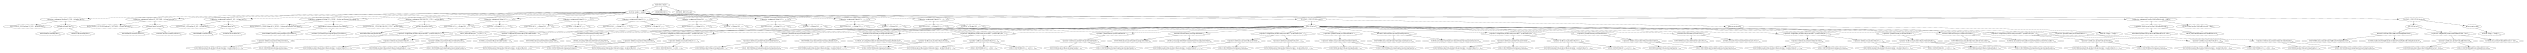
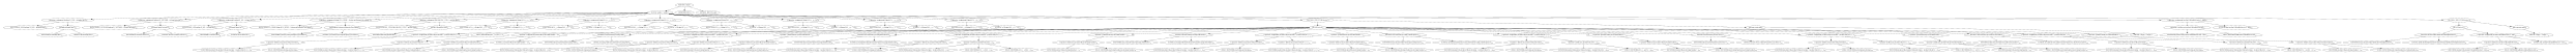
  digraph {
    fontname="Playfair Display"
    node [fontname="Playfair Display"]
    edge [arrowhead=vee fontname="Playfair Display"]
    n1 [label=<(METHOD,&lt;clinit&gt;)>]
    n2 [label=<(BLOCK,&lt;empty&gt;,&lt;empty&gt;)>]
    n3 [label=<(MODIFIER,STATIC)>]
    n4 [label=<(METHOD_RETURN,void)>]
    n5 [label=<(&lt;operator&gt;.assignment,boolean IS_DOS = isFamily(&quot;dos&quot;))<SUB>40</SUB>>]
    n6 [label=<(&lt;operator&gt;.assignment,boolean IS_NETWARE = isName(&quot;netware&quot;))<SUB>42</SUB>>]
    n7 [label=<(&lt;operator&gt;.assignment,boolean IS_AIX = isName(&quot;aix&quot;))<SUB>44</SUB>>]
    n8 [label=<(&lt;operator&gt;.assignment,String JAVA_HOME = System.getProperty(&quot;java.home&quot;))<SUB>47</SUB>>]
    n9 [label=<(&lt;operator&gt;.assignment,FileUtils FILE_UTILS = getFileUtils())<SUB>50</SUB>>]
    n10 [label=<(&lt;operator&gt;.assignment,String JAVA_1_0 = &quot;1.0&quot;)<SUB>59</SUB>>]
    n11 [label=<(&lt;operator&gt;.assignment,String JAVA_1_1 = &quot;1.1&quot;)<SUB>61</SUB>>]
    n12 [label=<(&lt;operator&gt;.assignment,String JAVA_1_2 = &quot;1.2&quot;)<SUB>63</SUB>>]
    n13 [label=<(&lt;operator&gt;.assignment,String JAVA_1_3 = &quot;1.3&quot;)<SUB>65</SUB>>]
    n14 [label=<(&lt;operator&gt;.assignment,String JAVA_1_4 = &quot;1.4&quot;)<SUB>67</SUB>>]
    n15 [label=<(&lt;operator&gt;.assignment,String JAVA_1_5 = &quot;1.5&quot;)<SUB>69</SUB>>]
    n16 [label=<(&lt;operator&gt;.assignment,String JAVA_1_6 = &quot;1.6&quot;)<SUB>71</SUB>>]
    n17 [label=<(CONTROL_STRUCTURE,try,try)<SUB>90</SUB>>]
    n18 [label=<(&lt;operator&gt;.assignment,JavaEnvUtils.kaffeDetected = false)<SUB>115</SUB>>]
    n19 [label=<(CONTROL_STRUCTURE,try,try)<SUB>116</SUB>>]
    n20 [label=<(IDENTIFIER,IS_DOS,boolean IS_DOS = isFamily(&quot;dos&quot;))<SUB>40</SUB>>]
    n21 [label=<(isFamily,isFamily(&quot;dos&quot;))<SUB>40</SUB>>]
    n22 [label=<(IDENTIFIER,IS_NETWARE,boolean IS_NETWARE = isName(&quot;netware&quot;))<SUB>42</SUB>>]
    n23 [label=<(isName,isName(&quot;netware&quot;))<SUB>42</SUB>>]
    n24 [label=<(IDENTIFIER,IS_AIX,boolean IS_AIX = isName(&quot;aix&quot;))<SUB>44</SUB>>]
    n25 [label=<(isName,isName(&quot;aix&quot;))<SUB>44</SUB>>]
    n26 [label=<(IDENTIFIER,JAVA_HOME,String JAVA_HOME = System.getProperty(&quot;java.home&quot;))<SUB>47</SUB>>]
    n27 [label=<(getProperty,System.getProperty(&quot;java.home&quot;))<SUB>47</SUB>>]
    n28 [label=<(IDENTIFIER,FILE_UTILS,FileUtils FILE_UTILS = getFileUtils())<SUB>50</SUB>>]
    n29 [label=<(getFileUtils,getFileUtils())<SUB>50</SUB>>]
    n30 [label=<(IDENTIFIER,JAVA_1_0,String JAVA_1_0 = &quot;1.0&quot;)<SUB>59</SUB>>]
    n31 [label=<(LITERAL,&quot;1.0&quot;,String JAVA_1_0 = &quot;1.0&quot;)<SUB>59</SUB>>]
    n32 [label=<(IDENTIFIER,JAVA_1_1,String JAVA_1_1 = &quot;1.1&quot;)<SUB>61</SUB>>]
    n33 [label=<(LITERAL,&quot;1.1&quot;,String JAVA_1_1 = &quot;1.1&quot;)<SUB>61</SUB>>]
    n34 [label=<(IDENTIFIER,JAVA_1_2,String JAVA_1_2 = &quot;1.2&quot;)<SUB>63</SUB>>]
    n35 [label=<(LITERAL,&quot;1.2&quot;,String JAVA_1_2 = &quot;1.2&quot;)<SUB>63</SUB>>]
    n36 [label=<(IDENTIFIER,JAVA_1_3,String JAVA_1_3 = &quot;1.3&quot;)<SUB>65</SUB>>]
    n37 [label=<(LITERAL,&quot;1.3&quot;,String JAVA_1_3 = &quot;1.3&quot;)<SUB>65</SUB>>]
    n38 [label=<(IDENTIFIER,JAVA_1_4,String JAVA_1_4 = &quot;1.4&quot;)<SUB>67</SUB>>]
    n39 [label=<(LITERAL,&quot;1.4&quot;,String JAVA_1_4 = &quot;1.4&quot;)<SUB>67</SUB>>]
    n40 [label=<(IDENTIFIER,JAVA_1_5,String JAVA_1_5 = &quot;1.5&quot;)<SUB>69</SUB>>]
    n41 [label=<(LITERAL,&quot;1.5&quot;,String JAVA_1_5 = &quot;1.5&quot;)<SUB>69</SUB>>]
    n42 [label=<(IDENTIFIER,JAVA_1_6,String JAVA_1_6 = &quot;1.6&quot;)<SUB>71</SUB>>]
    n43 [label=<(LITERAL,&quot;1.6&quot;,String JAVA_1_6 = &quot;1.6&quot;)<SUB>71</SUB>>]
    n44 [label=<(BLOCK,try,try)<SUB>90</SUB>>]
    n45 [label=<(BLOCK,catch,catch)>]
    n46 [label=<(&lt;operator&gt;.fieldAccess,JavaEnvUtils.kaffeDetected)<SUB>115</SUB>>]
    n47 [label=<(LITERAL,false,JavaEnvUtils.kaffeDetected = false)<SUB>115</SUB>>]
    n48 [label=<(BLOCK,try,try)<SUB>116</SUB>>]
    n49 [label=<(BLOCK,catch,catch)>]
    n50 [label=<(IDENTIFIER,Os,isFamily(&quot;dos&quot;))<SUB>40</SUB>>]
    n51 [label=<(LITERAL,&quot;dos&quot;,isFamily(&quot;dos&quot;))<SUB>40</SUB>>]
    n52 [label=<(IDENTIFIER,Os,isName(&quot;netware&quot;))<SUB>42</SUB>>]
    n53 [label=<(LITERAL,&quot;netware&quot;,isName(&quot;netware&quot;))<SUB>42</SUB>>]
    n54 [label=<(IDENTIFIER,Os,isName(&quot;aix&quot;))<SUB>44</SUB>>]
    n55 [label=<(LITERAL,&quot;aix&quot;,isName(&quot;aix&quot;))<SUB>44</SUB>>]
    n56 [label=<(IDENTIFIER,System,System.getProperty(&quot;java.home&quot;))<SUB>47</SUB>>]
    n57 [label=<(LITERAL,&quot;java.home&quot;,System.getProperty(&quot;java.home&quot;))<SUB>47</SUB>>]
    n58 [label=<(IDENTIFIER,FileUtils,getFileUtils())<SUB>50</SUB>>]
    n59 [label=<(&lt;operator&gt;.assignment,JavaEnvUtils.javaVersion = JavaEnvUtils.JAVA_1_0)<SUB>91</SUB>>]
    n60 [label=<(&lt;operator&gt;.assignment,JavaEnvUtils.javaVersionNumber = 10)<SUB>92</SUB>>]
    n61 [label=<(forName,Class.forName(&quot;java.lang.Void&quot;))<SUB>93</SUB>>]
    n62 [label=<(&lt;operator&gt;.assignment,JavaEnvUtils.javaVersion = JavaEnvUtils.JAVA_1_1)<SUB>94</SUB>>]
    n63 [label=<(&lt;operator&gt;.postIncrement,javaVersionNumber++)<SUB>95</SUB>>]
    n64 [label=<(forName,Class.forName(&quot;java.lang.ThreadLocal&quot;))<SUB>96</SUB>>]
    n65 [label=<(&lt;operator&gt;.assignment,JavaEnvUtils.javaVersion = JavaEnvUtils.JAVA_1_2)<SUB>97</SUB>>]
    n66 [label=<(&lt;operator&gt;.postIncrement,javaVersionNumber++)<SUB>98</SUB>>]
    n67 [label=<(forName,Class.forName(&quot;java.lang.StrictMath&quot;))<SUB>99</SUB>>]
    n68 [label=<(&lt;operator&gt;.assignment,JavaEnvUtils.javaVersion = JavaEnvUtils.JAVA_1_3)<SUB>100</SUB>>]
    n69 [label=<(&lt;operator&gt;.postIncrement,javaVersionNumber++)<SUB>101</SUB>>]
    n70 [label=<(forName,Class.forName(&quot;java.lang.CharSequence&quot;))<SUB>102</SUB>>]
    n71 [label=<(&lt;operator&gt;.assignment,JavaEnvUtils.javaVersion = JavaEnvUtils.JAVA_1_4)<SUB>103</SUB>>]
    n72 [label=<(&lt;operator&gt;.postIncrement,javaVersionNumber++)<SUB>104</SUB>>]
    n73 [label=<(forName,Class.forName(&quot;java.net.Proxy&quot;))<SUB>105</SUB>>]
    n74 [label=<(&lt;operator&gt;.assignment,JavaEnvUtils.javaVersion = JavaEnvUtils.JAVA_1_5)<SUB>106</SUB>>]
    n75 [label=<(&lt;operator&gt;.postIncrement,javaVersionNumber++)<SUB>107</SUB>>]
    n76 [label=<(forName,Class.forName(&quot;java.util.ServiceLoader&quot;))<SUB>108</SUB>>]
    n77 [label=<(&lt;operator&gt;.assignment,JavaEnvUtils.javaVersion = JavaEnvUtils.JAVA_1_6)<SUB>109</SUB>>]
    n78 [label=<(&lt;operator&gt;.postIncrement,javaVersionNumber++)<SUB>110</SUB>>]
    n79 [label=<(BLOCK,&lt;empty&gt;,&lt;empty&gt;)<SUB>111</SUB>>]
    n80 [label=<(&lt;operator&gt;.fieldAccess,JavaEnvUtils.javaVersion)<SUB>91</SUB>>]
    n81 [label=<(&lt;operator&gt;.fieldAccess,JavaEnvUtils.JAVA_1_0)<SUB>91</SUB>>]
    n82 [label=<(&lt;operator&gt;.fieldAccess,JavaEnvUtils.javaVersionNumber)<SUB>92</SUB>>]
    n83 [label=<(LITERAL,10,JavaEnvUtils.javaVersionNumber = 10)<SUB>92</SUB>>]
    n84 [label=<(IDENTIFIER,Class,Class.forName(&quot;java.lang.Void&quot;))<SUB>93</SUB>>]
    n85 [label=<(LITERAL,&quot;java.lang.Void&quot;,Class.forName(&quot;java.lang.Void&quot;))<SUB>93</SUB>>]
    n86 [label=<(&lt;operator&gt;.fieldAccess,JavaEnvUtils.javaVersion)<SUB>94</SUB>>]
    n87 [label=<(&lt;operator&gt;.fieldAccess,JavaEnvUtils.JAVA_1_1)<SUB>94</SUB>>]
    n88 [label=<(&lt;operator&gt;.fieldAccess,JavaEnvUtils.javaVersionNumber)<SUB>95</SUB>>]
    n89 [label=<(IDENTIFIER,Class,Class.forName(&quot;java.lang.ThreadLocal&quot;))<SUB>96</SUB>>]
    n90 [label=<(LITERAL,&quot;java.lang.ThreadLocal&quot;,Class.forName(&quot;java.lang.ThreadLocal&quot;))<SUB>96</SUB>>]
    n91 [label=<(&lt;operator&gt;.fieldAccess,JavaEnvUtils.javaVersion)<SUB>97</SUB>>]
    n92 [label=<(&lt;operator&gt;.fieldAccess,JavaEnvUtils.JAVA_1_2)<SUB>97</SUB>>]
    n93 [label=<(&lt;operator&gt;.fieldAccess,JavaEnvUtils.javaVersionNumber)<SUB>98</SUB>>]
    n94 [label=<(IDENTIFIER,Class,Class.forName(&quot;java.lang.StrictMath&quot;))<SUB>99</SUB>>]
    n95 [label=<(LITERAL,&quot;java.lang.StrictMath&quot;,Class.forName(&quot;java.lang.StrictMath&quot;))<SUB>99</SUB>>]
    n96 [label=<(&lt;operator&gt;.fieldAccess,JavaEnvUtils.javaVersion)<SUB>100</SUB>>]
    n97 [label=<(&lt;operator&gt;.fieldAccess,JavaEnvUtils.JAVA_1_3)<SUB>100</SUB>>]
    n98 [label=<(&lt;operator&gt;.fieldAccess,JavaEnvUtils.javaVersionNumber)<SUB>101</SUB>>]
    n99 [label=<(IDENTIFIER,Class,Class.forName(&quot;java.lang.CharSequence&quot;))<SUB>102</SUB>>]
    n100 [label=<(LITERAL,&quot;java.lang.CharSequence&quot;,Class.forName(&quot;java.lang.CharSequence&quot;))<SUB>102</SUB>>]
    n101 [label=<(&lt;operator&gt;.fieldAccess,JavaEnvUtils.javaVersion)<SUB>103</SUB>>]
    n102 [label=<(&lt;operator&gt;.fieldAccess,JavaEnvUtils.JAVA_1_4)<SUB>103</SUB>>]
    n103 [label=<(&lt;operator&gt;.fieldAccess,JavaEnvUtils.javaVersionNumber)<SUB>104</SUB>>]
    n104 [label=<(IDENTIFIER,Class,Class.forName(&quot;java.net.Proxy&quot;))<SUB>105</SUB>>]
    n105 [label=<(LITERAL,&quot;java.net.Proxy&quot;,Class.forName(&quot;java.net.Proxy&quot;))<SUB>105</SUB>>]
    n106 [label=<(&lt;operator&gt;.fieldAccess,JavaEnvUtils.javaVersion)<SUB>106</SUB>>]
    n107 [label=<(&lt;operator&gt;.fieldAccess,JavaEnvUtils.JAVA_1_5)<SUB>106</SUB>>]
    n108 [label=<(&lt;operator&gt;.fieldAccess,JavaEnvUtils.javaVersionNumber)<SUB>107</SUB>>]
    n109 [label=<(IDENTIFIER,Class,Class.forName(&quot;java.util.ServiceLoader&quot;))<SUB>108</SUB>>]
    n110 [label=<(LITERAL,&quot;java.util.ServiceLoader&quot;,Class.forName(&quot;java.util.ServiceLoader&quot;))<SUB>108</SUB>>]
    n111 [label=<(&lt;operator&gt;.fieldAccess,JavaEnvUtils.javaVersion)<SUB>109</SUB>>]
    n112 [label=<(&lt;operator&gt;.fieldAccess,JavaEnvUtils.JAVA_1_6)<SUB>109</SUB>>]
    n113 [label=<(&lt;operator&gt;.fieldAccess,JavaEnvUtils.javaVersionNumber)<SUB>110</SUB>>]
    n114 [label=<(IDENTIFIER,JavaEnvUtils,JavaEnvUtils.javaVersion = JavaEnvUtils.JAVA_1_0)<SUB>91</SUB>>]
    n115 [label=<(FIELD_IDENTIFIER,javaVersion,javaVersion)<SUB>91</SUB>>]
    n116 [label=<(IDENTIFIER,JavaEnvUtils,JavaEnvUtils.javaVersion = JavaEnvUtils.JAVA_1_0)<SUB>91</SUB>>]
    n117 [label=<(FIELD_IDENTIFIER,JAVA_1_0,JAVA_1_0)<SUB>51</SUB>>]
    n118 [label=<(IDENTIFIER,JavaEnvUtils,JavaEnvUtils.javaVersionNumber = 10)<SUB>92</SUB>>]
    n119 [label=<(FIELD_IDENTIFIER,javaVersionNumber,javaVersionNumber)<SUB>92</SUB>>]
    n120 [label=<(IDENTIFIER,JavaEnvUtils,JavaEnvUtils.javaVersion = JavaEnvUtils.JAVA_1_1)<SUB>94</SUB>>]
    n121 [label=<(FIELD_IDENTIFIER,javaVersion,javaVersion)<SUB>94</SUB>>]
    n122 [label=<(IDENTIFIER,JavaEnvUtils,JavaEnvUtils.javaVersion = JavaEnvUtils.JAVA_1_1)<SUB>94</SUB>>]
-   n123 [label=<(FIELD_IDENTIFIER,JAVA_1_1,JAVA_1_1)<SUB>94</SUB>>]
    n124 [label=<(IDENTIFIER,JavaEnvUtils,javaVersionNumber++)<SUB>95</SUB>>]
    n125 [label=<(FIELD_IDENTIFIER,javaVersionNumber,javaVersionNumber)<SUB>95</SUB>>]
    n126 [label=<(IDENTIFIER,JavaEnvUtils,JavaEnvUtils.javaVersion = JavaEnvUtils.JAVA_1_2)<SUB>97</SUB>>]
    n127 [label=<(FIELD_IDENTIFIER,javaVersion,javaVersion)<SUB>97</SUB>>]
    n128 [label=<(IDENTIFIER,JavaEnvUtils,JavaEnvUtils.javaVersion = JavaEnvUtils.JAVA_1_2)<SUB>97</SUB>>]
    n129 [label=<(FIELD_IDENTIFIER,JAVA_1_2,JAVA_1_2)<SUB>97</SUB>>]
    n130 [label=<(FIELD_IDENTIFIER,JAVA_1_3,JAVA_1_3)<SUB>100</SUB>>]
    n131 [label=<(IDENTIFIER,JavaEnvUtils,javaVersionNumber++)<SUB>98</SUB>>]
    n132 [label=<(FIELD_IDENTIFIER,javaVersionNumber,javaVersionNumber)<SUB>98</SUB>>]
    n133 [label=<(IDENTIFIER,JavaEnvUtils,JavaEnvUtils.javaVersion = JavaEnvUtils.JAVA_1_3)<SUB>100</SUB>>]
    n134 [label=<(FIELD_IDENTIFIER,javaVersion,javaVersion)<SUB>100</SUB>>]
    n135 [label=<(IDENTIFIER,JavaEnvUtils,JavaEnvUtils.javaVersion = JavaEnvUtils.JAVA_1_3)<SUB>100</SUB>>]
    n136 [label=<(IDENTIFIER,JavaEnvUtils,javaVersionNumber++)<SUB>101</SUB>>]
    n137 [label=<(FIELD_IDENTIFIER,javaVersionNumber,javaVersionNumber)<SUB>101</SUB>>]
    n138 [label=<(IDENTIFIER,JavaEnvUtils,JavaEnvUtils.javaVersion = JavaEnvUtils.JAVA_1_4)<SUB>103</SUB>>]
    n139 [label=<(FIELD_IDENTIFIER,javaVersion,javaVersion)<SUB>103</SUB>>]
    n140 [label=<(IDENTIFIER,JavaEnvUtils,JavaEnvUtils.javaVersion = JavaEnvUtils.JAVA_1_4)<SUB>103</SUB>>]
    n141 [label=<(FIELD_IDENTIFIER,JAVA_1_4,JAVA_1_4)<SUB>103</SUB>>]
    n142 [label=<(IDENTIFIER,JavaEnvUtils,javaVersionNumber++)<SUB>104</SUB>>]
    n143 [label=<(FIELD_IDENTIFIER,javaVersionNumber,javaVersionNumber)<SUB>104</SUB>>]
    n144 [label=<(IDENTIFIER,JavaEnvUtils,JavaEnvUtils.javaVersion = JavaEnvUtils.JAVA_1_5)<SUB>106</SUB>>]
    n145 [label=<(FIELD_IDENTIFIER,javaVersion,javaVersion)<SUB>106</SUB>>]
    n146 [label=<(IDENTIFIER,JavaEnvUtils,JavaEnvUtils.javaVersion = JavaEnvUtils.JAVA_1_5)<SUB>106</SUB>>]
    n147 [label=<(FIELD_IDENTIFIER,JAVA_1_5,JAVA_1_5)<SUB>106</SUB>>]
    n148 [label=<(IDENTIFIER,JavaEnvUtils,javaVersionNumber++)<SUB>107</SUB>>]
    n149 [label=<(FIELD_IDENTIFIER,javaVersionNumber,javaVersionNumber)<SUB>107</SUB>>]
    n150 [label=<(IDENTIFIER,JavaEnvUtils,JavaEnvUtils.javaVersion = JavaEnvUtils.JAVA_1_6)<SUB>109</SUB>>]
    n151 [label=<(FIELD_IDENTIFIER,javaVersion,javaVersion)<SUB>109</SUB>>]
    n152 [label=<(IDENTIFIER,JavaEnvUtils,JavaEnvUtils.javaVersion = JavaEnvUtils.JAVA_1_6)<SUB>109</SUB>>]
    n153 [label=<(FIELD_IDENTIFIER,JAVA_1_6,JAVA_1_6)<SUB>109</SUB>>]
    n154 [label=<(IDENTIFIER,JavaEnvUtils,javaVersionNumber++)<SUB>110</SUB>>]
    n155 [label=<(FIELD_IDENTIFIER,javaVersionNumber,javaVersionNumber)<SUB>110</SUB>>]
    n156 [label=<(IDENTIFIER,JavaEnvUtils,JavaEnvUtils.kaffeDetected = false)<SUB>115</SUB>>]
    n157 [label=<(FIELD_IDENTIFIER,kaffeDetected,kaffeDetected)<SUB>115</SUB>>]
    n158 [label=<(forName,Class.forName(&quot;kaffe.util.NotImplemented&quot;))<SUB>117</SUB>>]
    n159 [label=<(&lt;operator&gt;.assignment,JavaEnvUtils.kaffeDetected = true)<SUB>118</SUB>>]
    n160 [label=<(BLOCK,&lt;empty&gt;,&lt;empty&gt;)<SUB>119</SUB>>]
    n161 [label=<(IDENTIFIER,Class,Class.forName(&quot;kaffe.util.NotImplemented&quot;))<SUB>117</SUB>>]
    n162 [label=<(LITERAL,&quot;kaffe.util.NotImplemented&quot;,Class.forName(&quot;kaffe.util.NotImplemented&quot;))<SUB>117</SUB>>]
    n163 [label=<(&lt;operator&gt;.fieldAccess,JavaEnvUtils.kaffeDetected)<SUB>118</SUB>>]
    n164 [label=<(LITERAL,true,JavaEnvUtils.kaffeDetected = true)<SUB>118</SUB>>]
    n165 [label=<(IDENTIFIER,JavaEnvUtils,JavaEnvUtils.kaffeDetected = true)<SUB>118</SUB>>]
    n166 [label=<(FIELD_IDENTIFIER,kaffeDetected,kaffeDetected)<SUB>118</SUB>>]
    n1 -> n2 [arrowhead=diamond]
    n1 -> n3 [arrowhead=diamond]
    n1 -> n4 [arrowhead=odot]
    n2 -> n5 [arrowhead=diamond]
    n2 -> n6
    n2 -> n7 [arrowhead=diamond]
    n2 -> n8 [arrowhead=odot]
    n2 -> n9 [arrowhead=odot]
    n2 -> n10 [arrowhead=diamond]
    n2 -> n11 [arrowhead=odot]
    n2 -> n12
    n2 -> n13 [arrowhead=odot]
    n2 -> n14 [arrowhead=diamond]
    n2 -> n15
    n2 -> n16 [arrowhead=odot]
    n2 -> n17
    n2 -> n18
    n2 -> n19 [arrowhead=diamond]
    n5 -> n20
    n5 -> n21
    n6 -> n22 [arrowhead=diamond]
    n6 -> n23 [arrowhead=diamond]
    n7 -> n24
    n7 -> n25
    n8 -> n26 [arrowhead=diamond]
    n8 -> n27 [arrowhead=diamond]
    n9 -> n28 [arrowhead=odot]
    n9 -> n29 [arrowhead=odot]
    n10 -> n30 [arrowhead=diamond]
    n10 -> n31
    n11 -> n32
    n11 -> n33 [arrowhead=odot]
    n12 -> n34
    n12 -> n35
    n13 -> n36 [arrowhead=odot]
    n13 -> n37 [arrowhead=diamond]
    n14 -> n38 [arrowhead=odot]
    n14 -> n39 [arrowhead=diamond]
    n15 -> n40
    n15 -> n41 [arrowhead=diamond]
    n16 -> n42 [arrowhead=odot]
    n16 -> n43 [arrowhead=odot]
    n17 -> n44 [arrowhead=diamond]
    n17 -> n45 [arrowhead=diamond]
    n18 -> n46 [arrowhead=odot]
    n18 -> n47 [arrowhead=diamond]
    n19 -> n48
    n19 -> n49
    n21 -> n50 [arrowhead=odot]
    n21 -> n51 [arrowhead=odot]
    n23 -> n52 [arrowhead=diamond]
    n23 -> n53 [arrowhead=odot]
    n25 -> n54 [arrowhead=diamond]
    n25 -> n55
    n27 -> n56
    n27 -> n57
    n29 -> n58
    n44 -> n59
    n44 -> n60 [arrowhead=odot]
    n44 -> n61 [arrowhead=diamond]
    n44 -> n62 [arrowhead=diamond]
    n44 -> n63 [arrowhead=odot]
    n44 -> n64 [arrowhead=diamond]
    n44 -> n65 [arrowhead=odot]
    n44 -> n66
    n44 -> n67
    n44 -> n68 [arrowhead=odot]
    n44 -> n69 [arrowhead=odot]
    n44 -> n70 [arrowhead=odot]
    n44 -> n71
    n44 -> n72 [arrowhead=odot]
    n44 -> n73 [arrowhead=odot]
    n44 -> n74
    n44 -> n75 [arrowhead=odot]
    n44 -> n76 [arrowhead=diamond]
    n44 -> n77 [arrowhead=odot]
    n44 -> n78 [arrowhead=odot]
    n45 -> n79 [arrowhead=diamond]
    n46 -> n156
    n46 -> n157 [arrowhead=odot]
    n48 -> n158 [arrowhead=odot]
    n48 -> n159
    n49 -> n160 [arrowhead=diamond]
    n59 -> n80 [arrowhead=odot]
    n59 -> n81 [arrowhead=diamond]
    n60 -> n82 [arrowhead=odot]
    n60 -> n83 [arrowhead=diamond]
    n61 -> n84
    n61 -> n85 [arrowhead=odot]
    n62 -> n86
    n62 -> n87
    n63 -> n88
    n64 -> n89 [arrowhead=odot]
    n64 -> n90 [arrowhead=diamond]
    n65 -> n91 [arrowhead=odot]
    n65 -> n92
    n66 -> n93 [arrowhead=odot]
    n67 -> n94 [arrowhead=diamond]
    n67 -> n95
    n68 -> n96 [arrowhead=diamond]
    n68 -> n97 [arrowhead=diamond]
    n69 -> n98
    n70 -> n99 [arrowhead=odot]
    n70 -> n100
    n71 -> n101
    n71 -> n102 [arrowhead=odot]
    n72 -> n103
    n73 -> n104
    n73 -> n105 [arrowhead=diamond]
    n74 -> n106 [arrowhead=diamond]
    n74 -> n107 [arrowhead=odot]
    n75 -> n108
    n76 -> n109 [arrowhead=odot]
    n76 -> n110 [arrowhead=odot]
    n77 -> n111 [arrowhead=odot]
    n77 -> n112
    n78 -> n113
    n80 -> n114
    n80 -> n115 [arrowhead=diamond]
    n81 -> n116 [arrowhead=diamond]
    n82 -> n118 [arrowhead=odot]
    n82 -> n119 [arrowhead=diamond]
    n86 -> n120 [arrowhead=odot]
    n86 -> n121 [arrowhead=diamond]
    n87 -> n122 [arrowhead=odot]
-   n87 -> n123
    n88 -> n124
    n88 -> n125 [arrowhead=diamond]
    n91 -> n126 [arrowhead=diamond]
    n91 -> n127 [arrowhead=diamond]
    n92 -> n128 [arrowhead=odot]
    n92 -> n129
    n92 -> n130
    n93 -> n131 [arrowhead=odot]
    n93 -> n132 [arrowhead=diamond]
    n96 -> n133 [arrowhead=diamond]
    n96 -> n134
    n97 -> n135 [arrowhead=odot]
    n98 -> n136
    n98 -> n137
    n101 -> n138
    n101 -> n139
    n102 -> n140 [arrowhead=odot]
    n102 -> n141 [arrowhead=diamond]
    n103 -> n142 [arrowhead=diamond]
    n103 -> n143 [arrowhead=diamond]
    n106 -> n144 [arrowhead=diamond]
    n106 -> n145
    n107 -> n146
    n107 -> n147 [arrowhead=odot]
    n108 -> n148 [arrowhead=diamond]
    n108 -> n149 [arrowhead=diamond]
    n111 -> n150 [arrowhead=diamond]
    n111 -> n151 [arrowhead=diamond]
    n112 -> n152
    n112 -> n153 [arrowhead=diamond]
    n113 -> n154 [arrowhead=odot]
    n113 -> n155
    n117 -> n81 [arrowhead=diamond]
    n158 -> n161
    n158 -> n162 [arrowhead=diamond]
    n159 -> n163 [arrowhead=odot]
    n159 -> n164
    n163 -> n165
    n163 -> n166
  }
